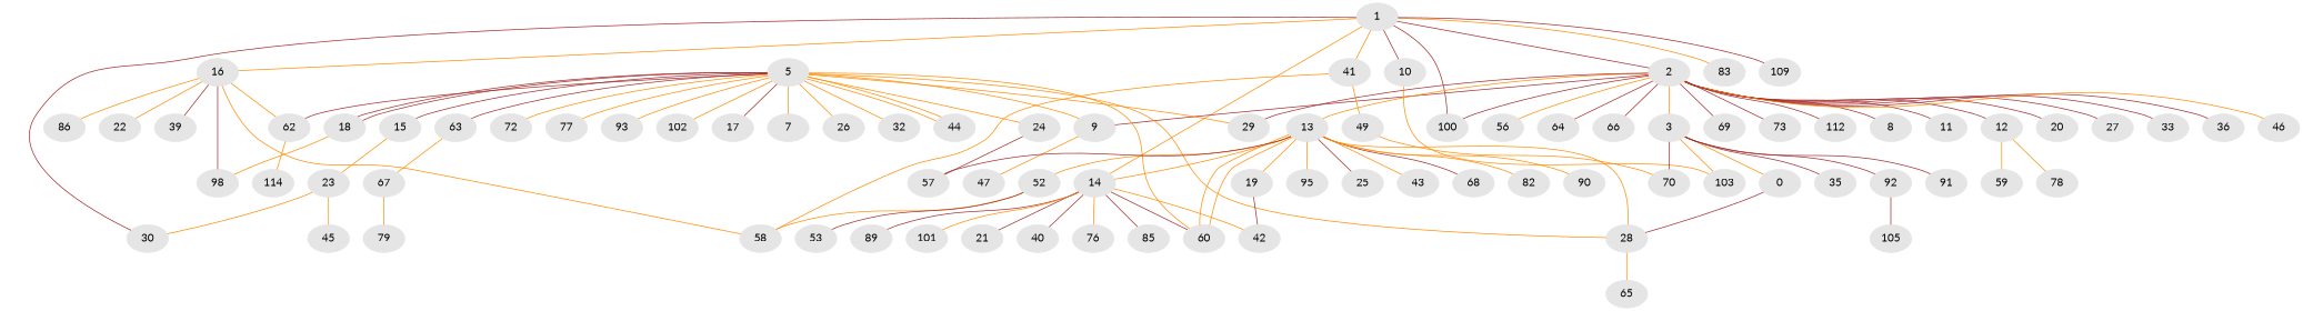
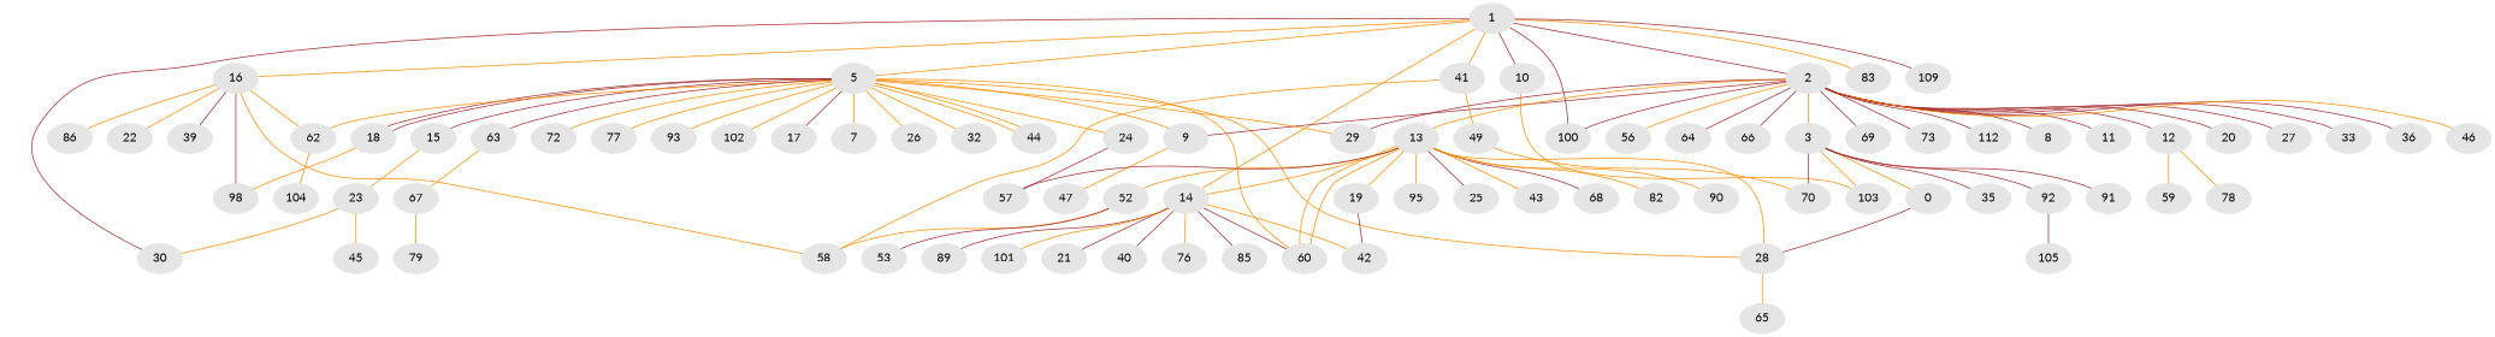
  graph {
    fontname=Lato
    node [color=gray90 fontname=Lato style=filled]
    edge [color=darkorange fontname=Lato]
    1 [super="+34"]
    2 [super="+4"]
    5 [super="+71"]
    10 [super="+31"]
    14 [super="+51"]
    16 [super="+81"]
    30 [super="+48"]
    41
    83 [super="+97"]
    100
    109
    3 [super="+54"]
    8
    9 [super="+99"]
    11
    12
    13 [super="+87"]
    20
    27 [super="+106"]
    29 [super="+80"]
    33
    36
    46
    56
    64
    66
    69
    73
    112
    7
    15 [super="+61"]
    17
    18
    24
    26
    28 [super="+37"]
    32
    44
    60 [super="+88"]
    62 [super="+96"]
    63
    72
    77
    93
    102
    103
    21
    40
    42
    76
    85
    89
    101
    22
    39 [super="+111"]
    58 [super="+107"]
    86
    98
    49 [super="+55"]
    n60 [label=0]
    35
    70
    91
    92
    47
    59
    78
    19 [super="+50"]
    25
    43
    52 [super="+74"]
    57
    68 [super="+110"]
    82
    90
    95
    105
    23 [super="+38"]
    65
-   104 [label=114]
+   104
    67 [super="+84"]
    53 [super="+94"]
    45
    79
    1 -- 2 [color=brown]
+   1 -- 5
    1 -- 10 [color=brown]
    1 -- 14
    1 -- 16
    1 -- 30 [color=brown]
    1 -- 41
    1 -- 83
    1 -- 100 [color=brown]
    1 -- 109 [color=brown]
    2 -- 100 [color=brown]
    2 -- 3
    2 -- 8 [color=brown]
    2 -- 9 [color=brown weight=2]
    2 -- 11 [color=brown]
    2 -- 12 [color=brown]
    2 -- 13
    2 -- 20 [color=brown]
    2 -- 27 [color=brown]
    2 -- 29 [color=brown]
    2 -- 33 [color=brown]
    2 -- 36 [color=brown]
    2 -- 46
    2 -- 56
    2 -- 64 [color=brown]
    2 -- 66 [color=brown]
    2 -- 69 [color=brown]
    2 -- 73 [color=brown]
    2 -- 112 [color=brown]
    5 -- 9
    5 -- 29
    5 -- 7
    5 -- 15 [color=brown]
    5 -- 17 [color=brown]
    5 -- 18 [color=brown]
    5 -- 18 [color=brown]
    5 -- 24
    5 -- 26
    5 -- 28
    5 -- 32
    5 -- 44
    5 -- 44
    5 -- 60
-   5 -- 62 [color=brown]
+   5 -- 62
    5 -- 63 [color=brown]
    5 -- 72
    5 -- 77
    5 -- 93
    5 -- 102
    10 -- 103
    14 -- 60 [color=brown]
    14 -- 21 [color=brown]
    14 -- 40 [color=brown]
    14 -- 42
    14 -- 76
    14 -- 85 [color=brown]
    14 -- 89 [color=brown]
    14 -- 101
    16 -- 62
    16 -- 22
    16 -- 39 [color=brown]
    16 -- 58
    16 -- 86
    16 -- 98 [color=brown]
    41 -- 58
    41 -- 49
    3 -- 103
    3 -- n60
    3 -- 35 [color=brown]
    3 -- 70 [color=brown]
    3 -- 91 [color=brown]
    3 -- 92 [color=brown]
    9 -- 47
    12 -- 59
    12 -- 78
    13 -- 14
    13 -- 28
    13 -- 60
    13 -- 60
    13 -- 19
    13 -- 25 [color=brown]
    13 -- 43
    13 -- 52
    13 -- 57 [color=brown]
    13 -- 68 [color=brown]
    13 -- 82
    13 -- 90
    13 -- 95
    15 -- 23
    18 -- 98
    24 -- 57 [color=brown]
    28 -- 65
    62 -- 104
    63 -- 67
    49 -- 70
    n60 -- 28 [color=brown]
    92 -- 105 [color=brown]
    19 -- 42 [color=brown]
    52 -- 58
    52 -- 53 [color=brown]
    23 -- 30
    23 -- 45
    67 -- 79
  }
